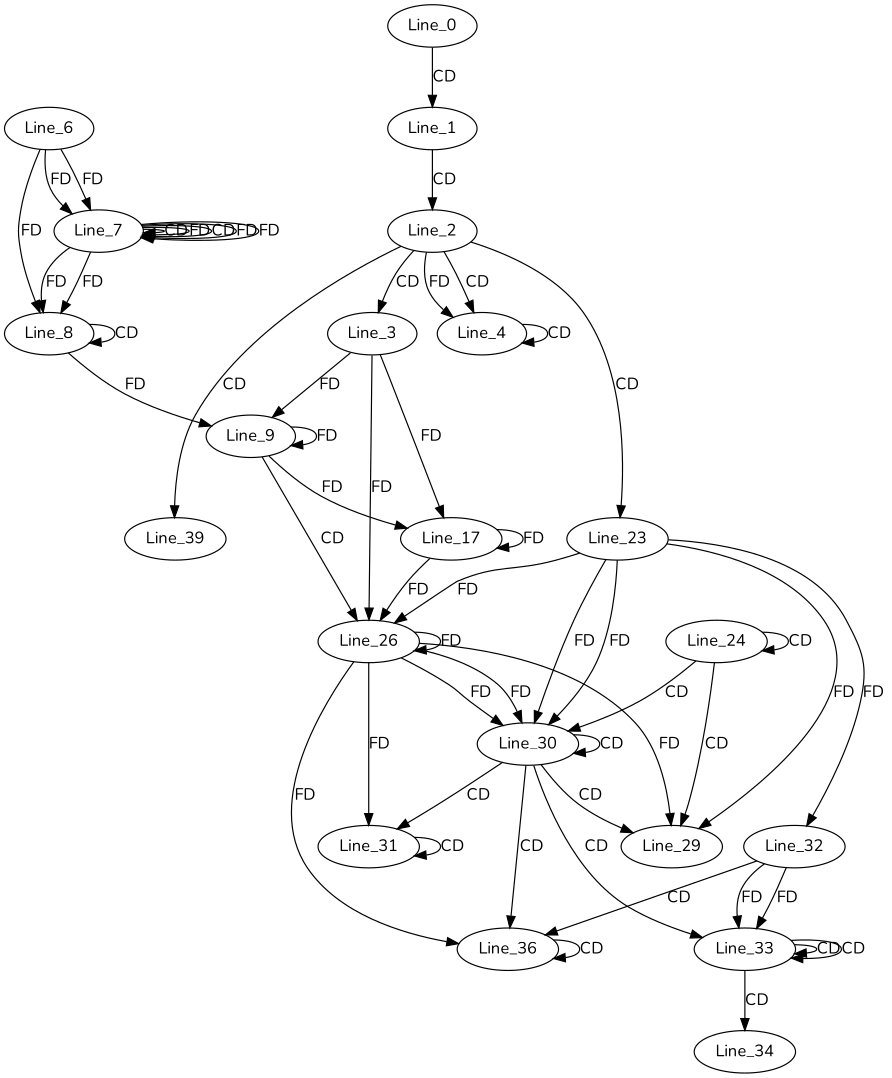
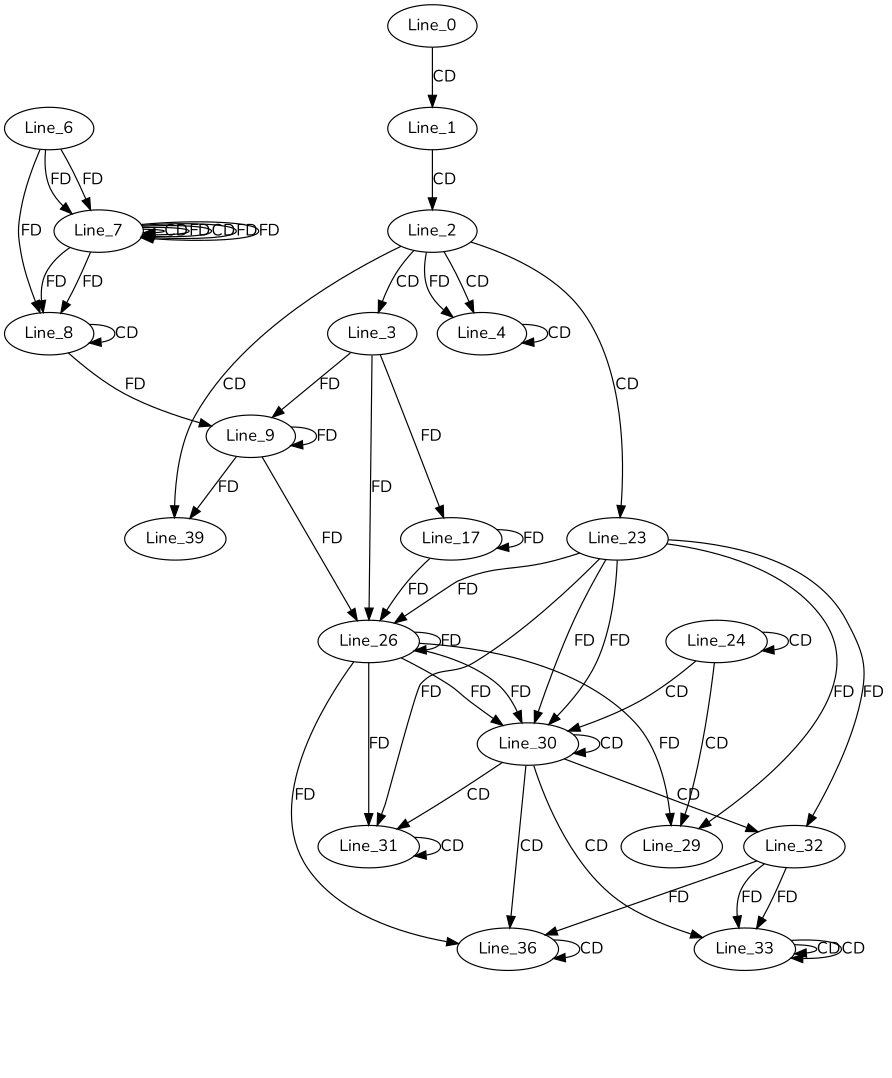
  digraph {
    fontname=Nunito
    node [fontname=Nunito]
    edge [fontname=Nunito]
    Line_0
    Line_1
    Line_2
    Line_3
    Line_4
    Line_23
    Line_39
    Line_9
    Line_17
    Line_26
    Line_29
    Line_30
    Line_31
    Line_32
    Line_24
    Line_36
    Line_7
    Line_8
    Line_6
    Line_33
-   Line_34
    Line_0 -> Line_1 [label=CD]
    Line_1 -> Line_2 [label=CD]
    Line_2 -> Line_3 [label=CD]
    Line_2 -> Line_4 [label=CD]
    Line_2 -> Line_4 [label=FD]
    Line_2 -> Line_23 [label=CD]
    Line_2 -> Line_39 [label=CD]
    Line_3 -> Line_9 [label=FD]
    Line_3 -> Line_17 [label=FD]
    Line_3 -> Line_26 [label=FD]
    Line_4 -> Line_4 [label=CD]
    Line_23 -> Line_26 [label=FD]
    Line_23 -> Line_29 [label=FD]
    Line_23 -> Line_30 [label=FD]
    Line_23 -> Line_30 [label=FD]
+   Line_23 -> Line_31 [label=FD]
    Line_23 -> Line_32 [label=FD]
    Line_9 -> Line_9 [label=FD]
-   Line_9 -> Line_17 [label=FD]
-   Line_9 -> Line_26 [label=CD]
+   Line_9 -> Line_39 [label=FD]
+   Line_9 -> Line_26 [label=FD]
    Line_17 -> Line_17 [label=FD]
    Line_17 -> Line_26 [label=FD]
    Line_26 -> Line_26 [label=FD]
    Line_26 -> Line_29 [label=FD]
    Line_26 -> Line_30 [label=FD]
    Line_26 -> Line_30 [label=FD]
    Line_26 -> Line_31 [label=FD]
    Line_26 -> Line_36 [label=FD]
    Line_30 -> Line_30 [label=CD]
    Line_30 -> Line_31 [label=CD]
-   Line_30 -> Line_29 [label=CD]
+   Line_30 -> Line_32 [label=CD]
    Line_30 -> Line_36 [label=CD]
    Line_30 -> Line_33 [label=CD]
    Line_31 -> Line_31 [label=CD]
-   Line_32 -> Line_36 [label=CD]
+   Line_32 -> Line_36 [label=FD]
    Line_32 -> Line_33 [label=FD]
    Line_32 -> Line_33 [label=FD]
    Line_24 -> Line_29 [label=CD]
    Line_24 -> Line_30 [label=CD]
    Line_24 -> Line_24 [label=CD]
    Line_36 -> Line_36 [label=CD]
    Line_7 -> Line_7 [label=CD]
    Line_7 -> Line_7 [label=FD]
    Line_7 -> Line_7 [label=CD]
    Line_7 -> Line_7 [label=FD]
    Line_7 -> Line_7 [label=FD]
    Line_7 -> Line_8 [label=FD]
    Line_7 -> Line_8 [label=FD]
    Line_8 -> Line_9 [label=FD]
    Line_8 -> Line_8 [label=CD]
    Line_6 -> Line_7 [label=FD]
    Line_6 -> Line_7 [label=FD]
    Line_6 -> Line_8 [label=FD]
    Line_33 -> Line_33 [label=CD]
    Line_33 -> Line_33 [label=CD]
-   Line_33 -> Line_34 [label=CD]
  }
